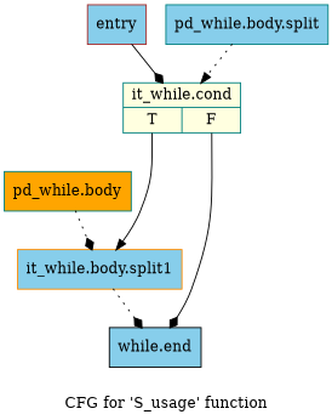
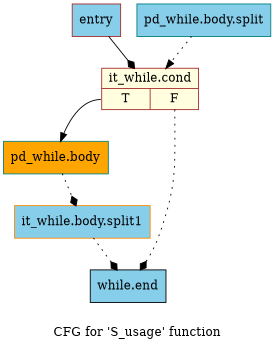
  digraph {
    fontname="DejaVu Serif"
    label="CFG for 'S_usage' function"
    node [color=brown fillcolor=skyblue fontname="DejaVu Serif" shape=record style=filled]
    edge [arrowhead=diamond fontname="DejaVu Serif" style=solid]
    n1 [label="{entry}"]
-   n2 [color=teal fillcolor=lightyellow label="{it_while.cond|{<s0>T|<s1>F}}"]
+   n2 [fillcolor=lightyellow label="{it_while.cond|{<s0>T|<s1>F}}"]
    n3 [color=teal fillcolor=orange label="{pd_while.body}"]
    n4 [color=black label="{while.end}"]
    n5 [color=darkorange label="{it_while.body.split1}"]
    n6 [color=teal label="{pd_while.body.split}"]
    n1 -> n2
-   n2 -> n5 [arrowhead=normal tailport=s0]
-   n2 -> n4 [tailport=s1]
+   n2 -> n3 [arrowhead=normal tailport=s0]
+   n2 -> n4 [style=dotted tailport=s1]
    n3 -> n5 [style=dotted]
    n5 -> n4 [style=dotted]
    n6 -> n2 [arrowhead=normal style=dotted]
  }
